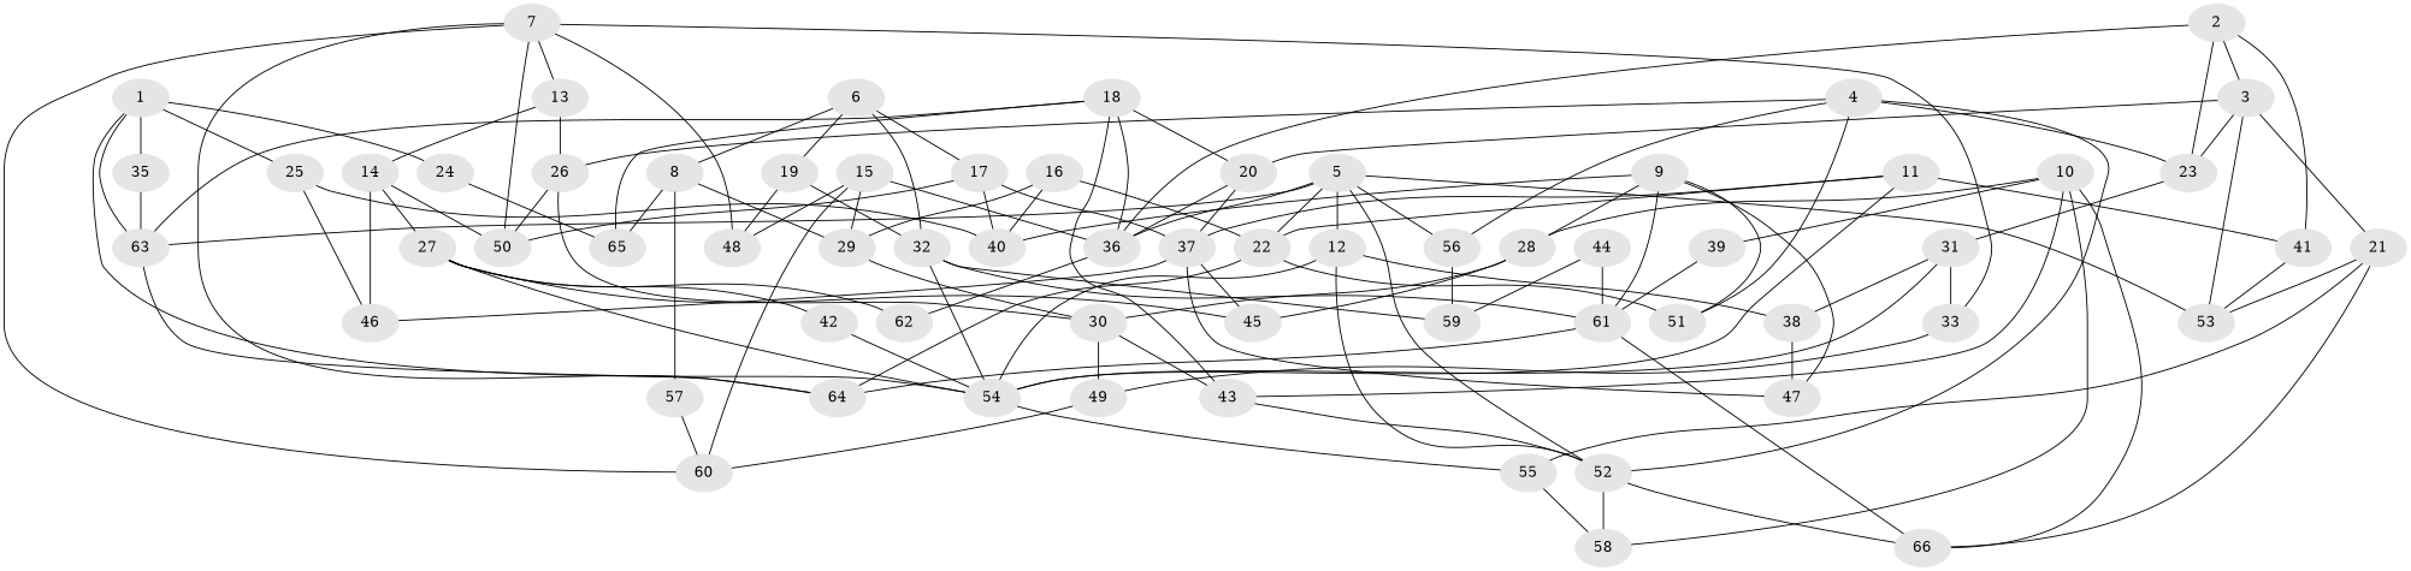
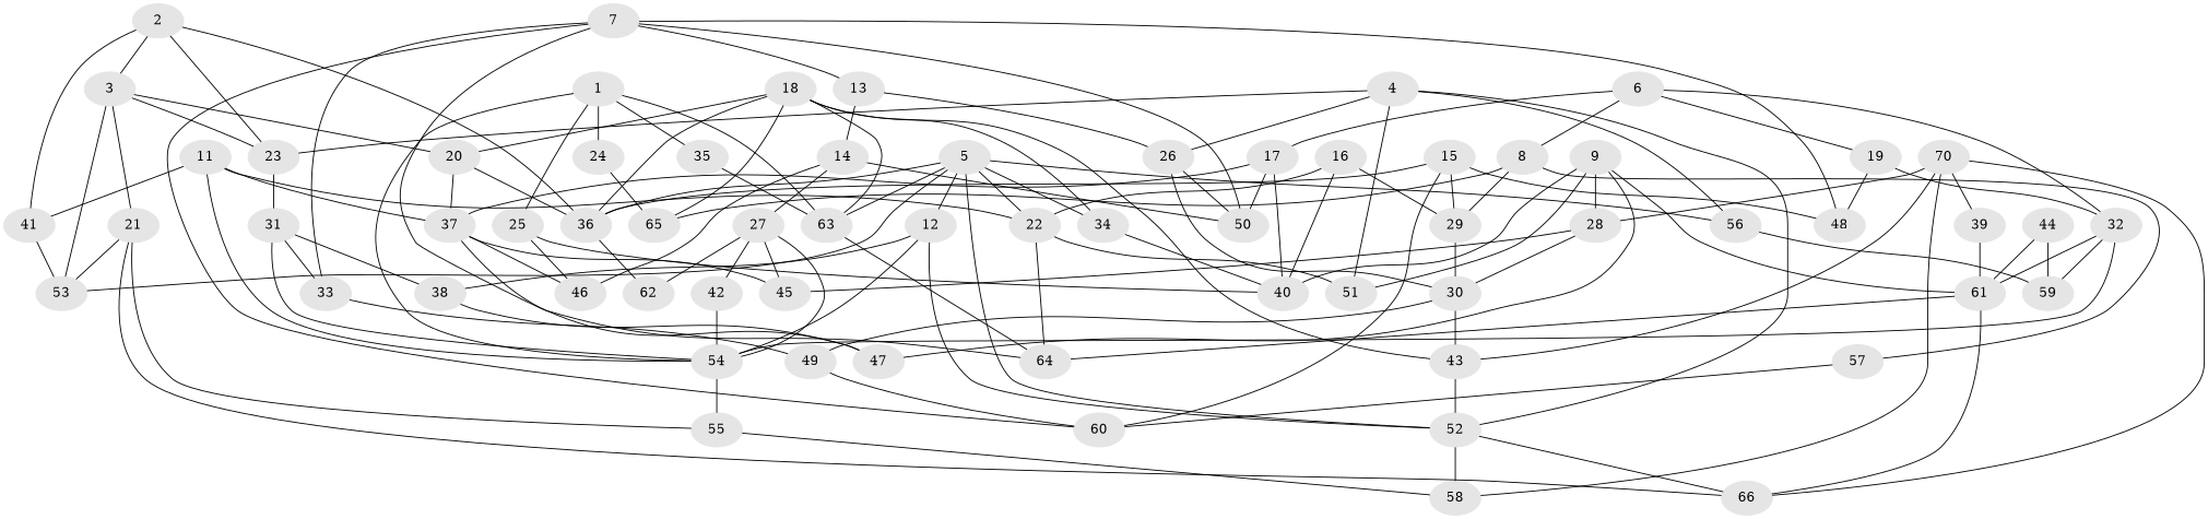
  graph {
    node [color=gray90 style=filled]
    1
    24
    25
    35
    54
    63
    65
    40
    46
    55
    64
    2
    3
    23
    36
    41
    20
    21
    53
    31
    62
    37
    66
    4
    26
    51
    52
    56
    50
    30
    58
    59
    5
    12
    22
+   34
    38
    6
    8
    17
    19
    32
    29
    57
    48
    61
    7
    13
    33
    60
    14
    49
    9
    28
    47
    45
-   10
+   10 [label=70]
    39
    43
    11
    27
    42
    15
    16
    18
    44
    1 -- 24
    1 -- 25
    1 -- 35
    1 -- 54
    1 -- 63
    24 -- 65
    25 -- 40
    25 -- 46
    35 -- 63
    54 -- 55
    63 -- 64
    55 -- 58
    2 -- 3
    2 -- 23
    2 -- 36
    2 -- 41
    3 -- 23
    3 -- 20
    3 -- 21
    3 -- 53
    23 -- 31
    36 -- 62
    41 -- 53
    20 -- 36
    20 -- 37
    21 -- 55
    21 -- 53
    21 -- 66
    31 -- 54
    31 -- 38
    31 -- 33
    37 -- 46
    37 -- 47
    37 -- 45
    4 -- 23
    4 -- 26
    4 -- 51
    4 -- 52
    4 -- 56
    26 -- 50
    26 -- 30
    52 -- 66
    52 -- 58
    56 -- 59
    30 -- 49
    30 -- 43
    5 -- 63
    5 -- 36
    5 -- 53
    5 -- 52
    5 -- 56
    5 -- 12
    5 -- 22
+   5 -- 34
    12 -- 54
    12 -- 52
    12 -- 38
    22 -- 64
    22 -- 51
+   34 -- 40
    38 -- 47
    6 -- 8
    6 -- 17
    6 -- 19
    6 -- 32
    8 -- 65
    8 -- 29
    8 -- 57
    17 -- 40
    17 -- 37
    17 -- 50
    19 -- 32
    19 -- 48
    32 -- 54
    32 -- 59
    32 -- 61
    29 -- 30
    57 -- 60
    61 -- 64
    61 -- 66
    7 -- 64
    7 -- 50
    7 -- 48
    7 -- 13
    7 -- 33
    7 -- 60
    13 -- 26
    13 -- 14
    33 -- 49
    14 -- 46
    14 -- 50
    14 -- 27
    49 -- 60
    9 -- 40
    9 -- 51
    9 -- 61
    9 -- 28
    9 -- 47
    28 -- 30
    28 -- 45
    10 -- 66
    10 -- 58
    10 -- 28
    10 -- 39
    10 -- 43
    39 -- 61
    43 -- 52
    11 -- 54
    11 -- 41
    11 -- 37
    11 -- 22
    27 -- 54
    27 -- 62
    27 -- 45
    27 -- 42
    42 -- 54
    15 -- 36
    15 -- 29
    15 -- 48
    15 -- 60
    16 -- 40
    16 -- 22
    16 -- 29
    18 -- 63
    18 -- 65
    18 -- 36
    18 -- 20
+   18 -- 34
    18 -- 43
    44 -- 59
    44 -- 61
  }
